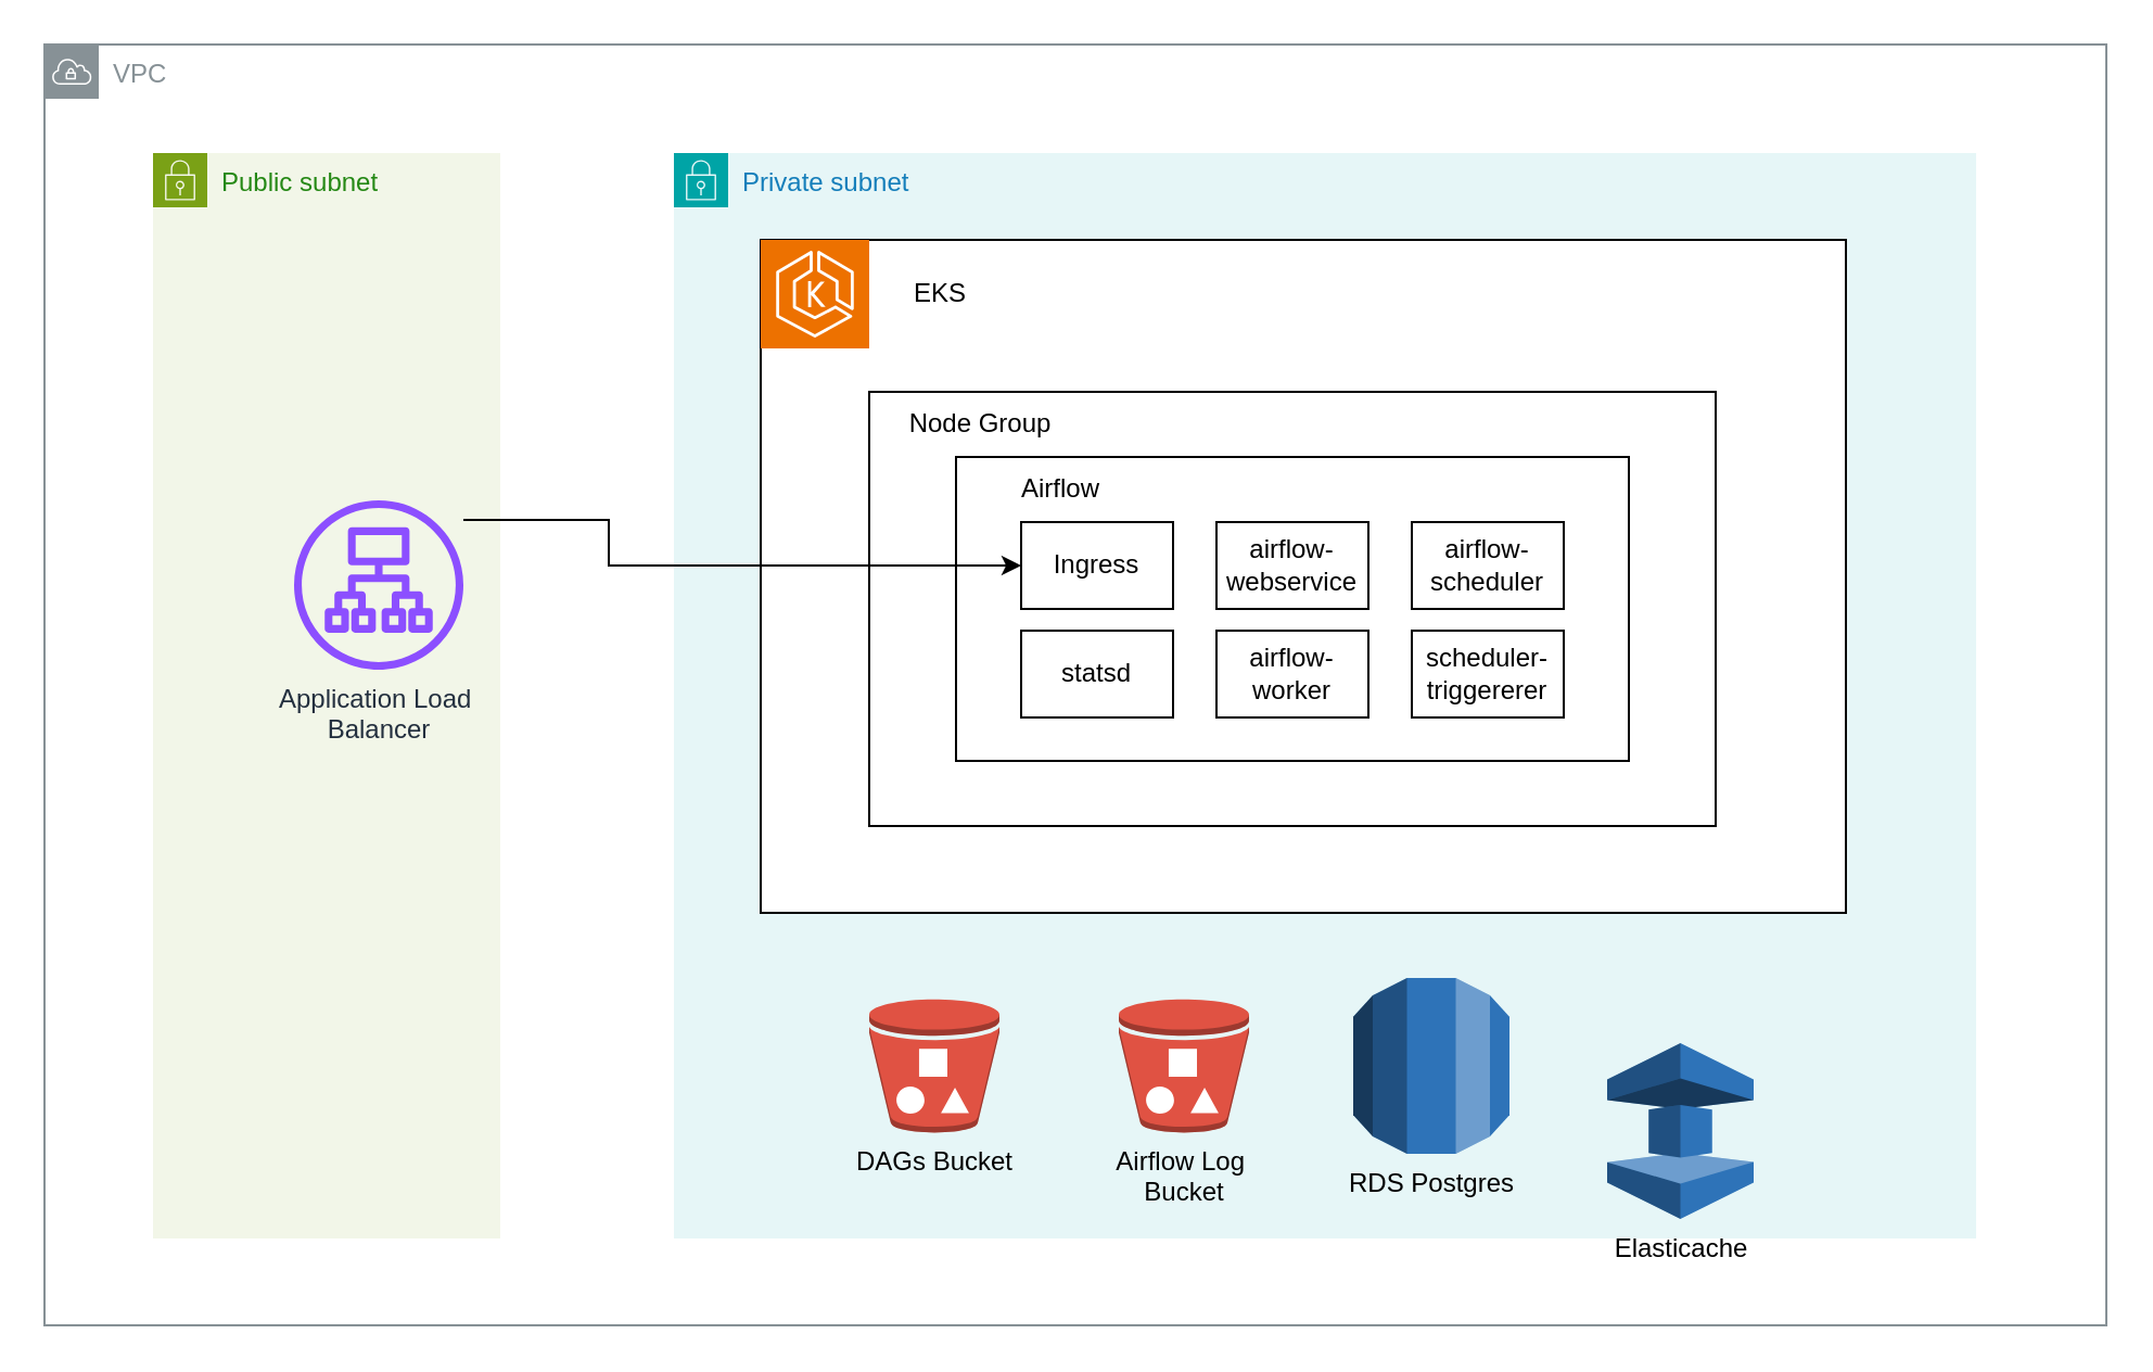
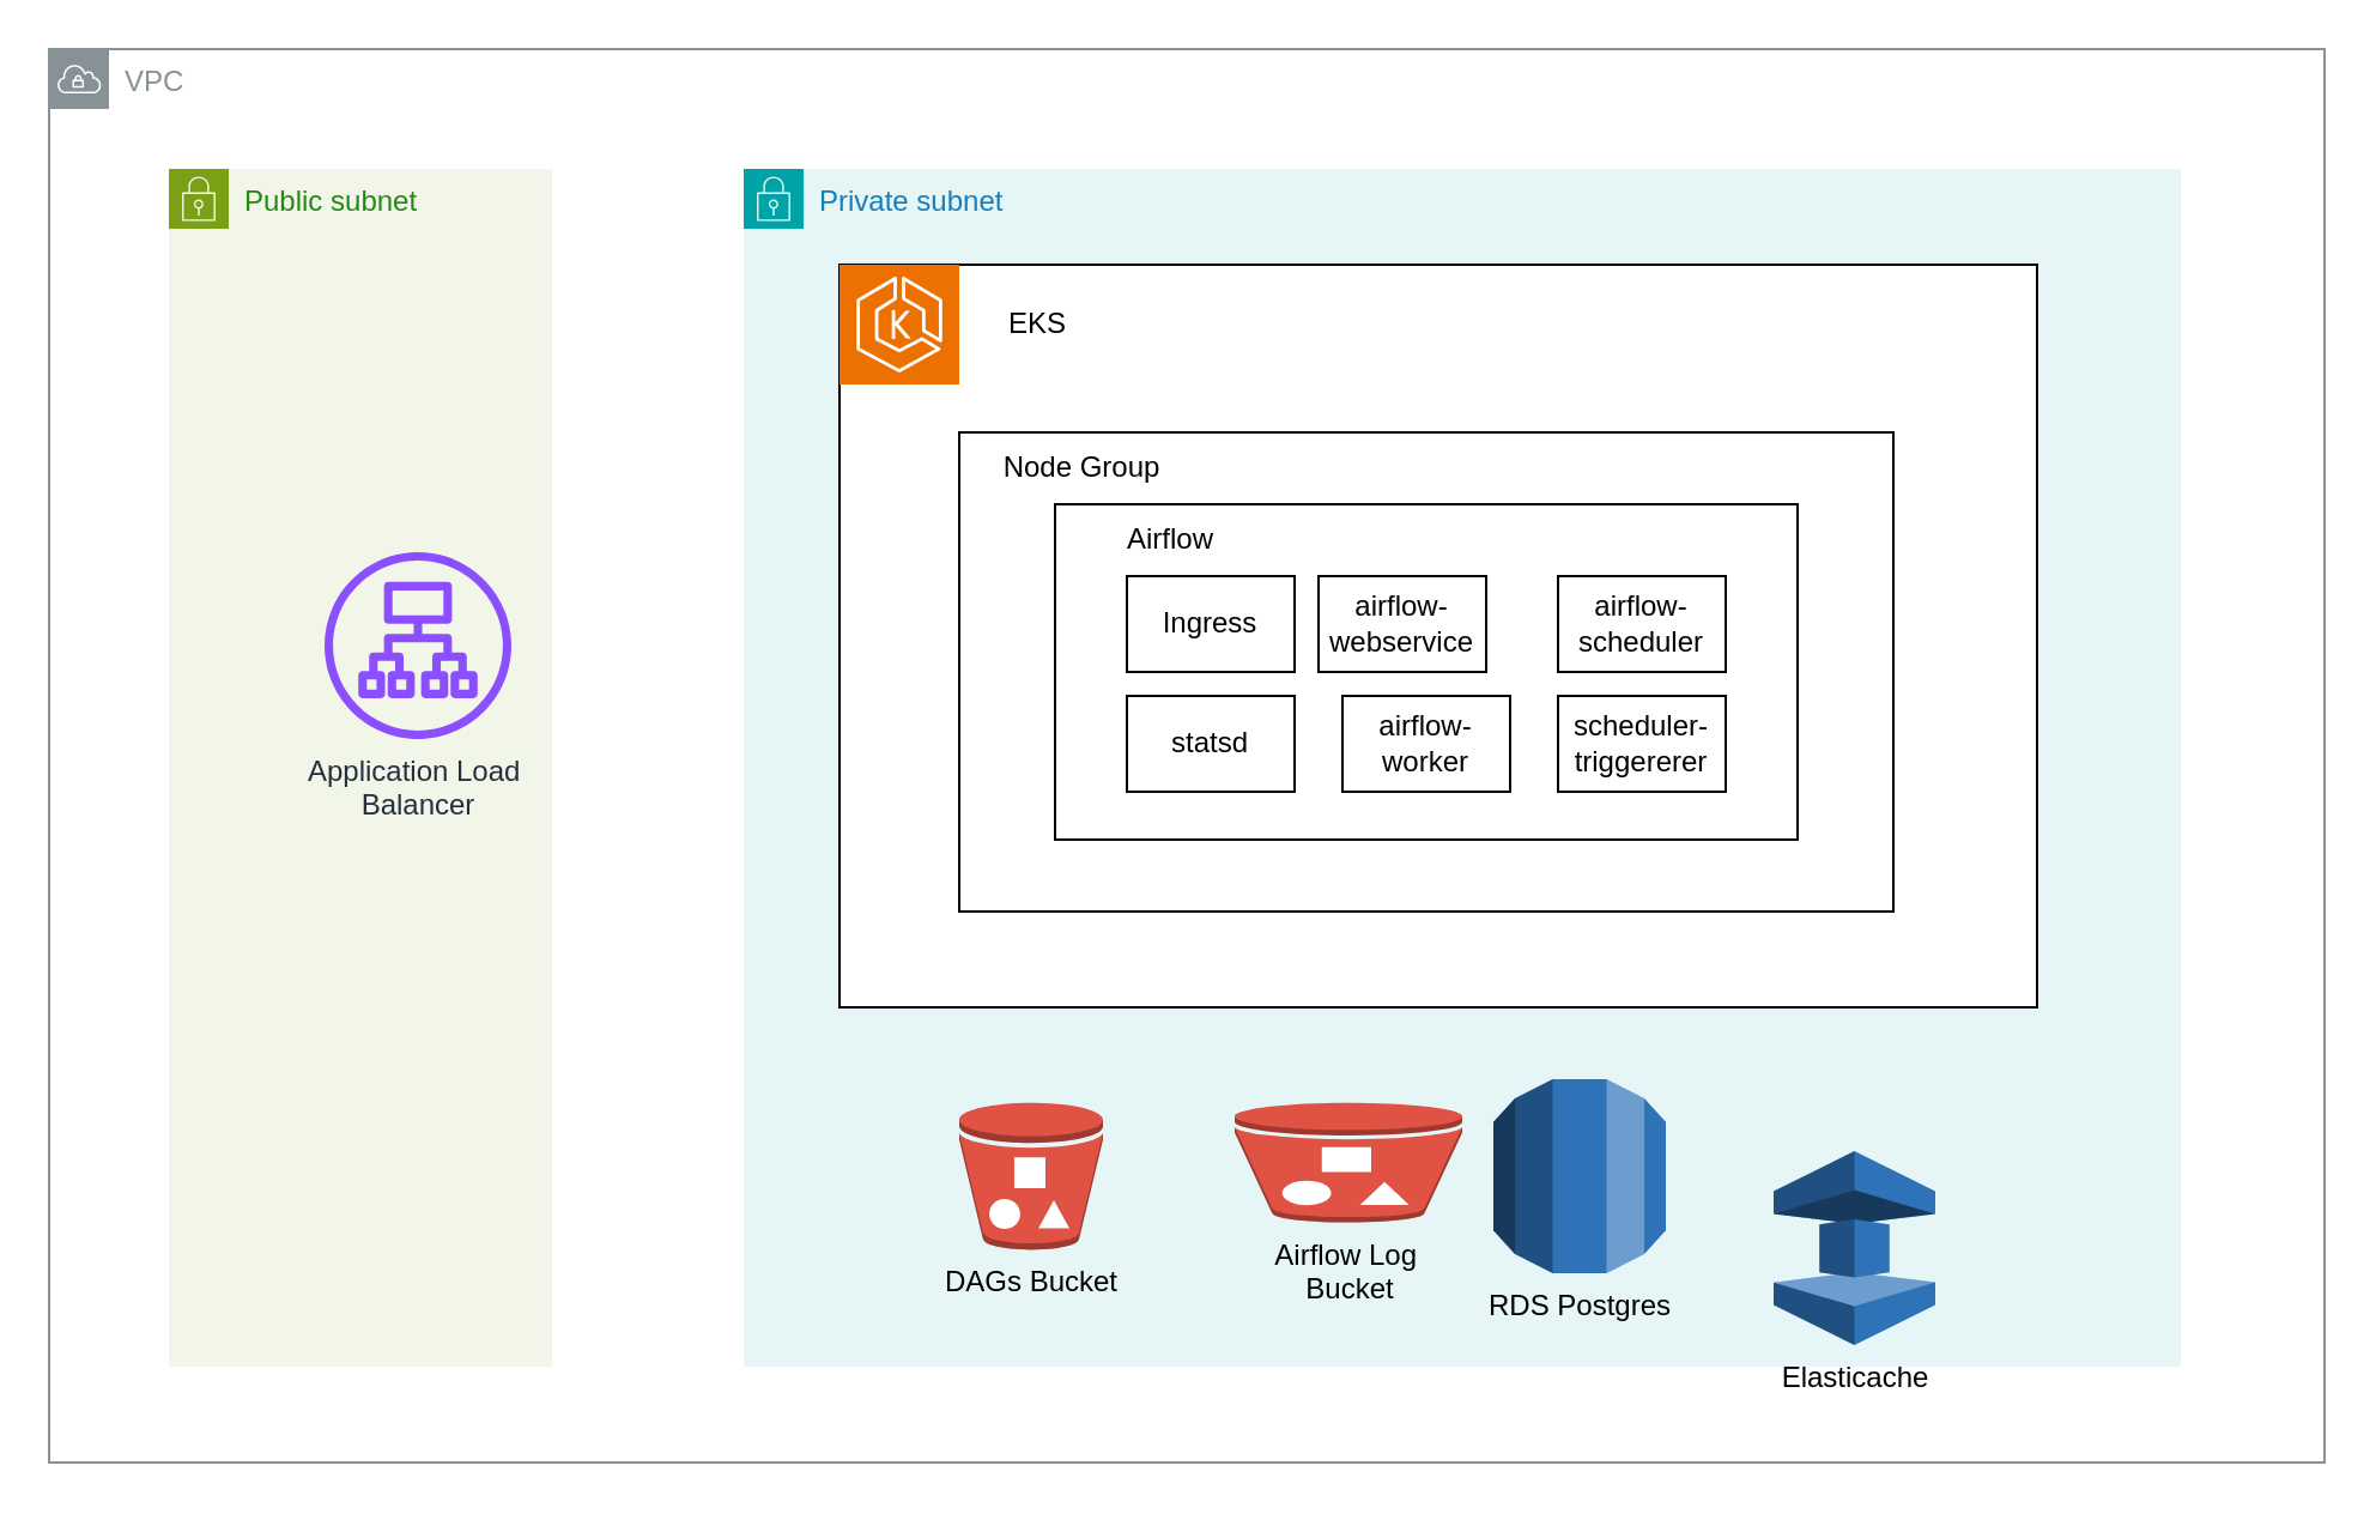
  <mxCell id="0" />
  <mxCell id="1" parent="0" />
  <mxCell id="2" value="VPC" style="sketch=0;outlineConnect=0;gradientColor=none;html=1;whiteSpace=wrap;fontSize=12;fontStyle=0;shape=mxgraph.aws4.group;grIcon=mxgraph.aws4.group_vpc;strokeColor=#879196;fillColor=none;verticalAlign=top;align=left;spacingLeft=30;fontColor=#879196;dashed=0;" vertex="1" parent="1"><mxGeometry x="20" y="20" width="950" height="590" as="geometry" /></mxCell>
  <mxCell id="3" value="Public subnet" style="points=[[0,0],[0.25,0],[0.5,0],[0.75,0],[1,0],[1,0.25],[1,0.5],[1,0.75],[1,1],[0.75,1],[0.5,1],[0.25,1],[0,1],[0,0.75],[0,0.5],[0,0.25]];outlineConnect=0;gradientColor=none;html=1;whiteSpace=wrap;fontSize=12;fontStyle=0;container=1;pointerEvents=0;collapsible=0;recursiveResize=0;shape=mxgraph.aws4.group;grIcon=mxgraph.aws4.group_security_group;grStroke=0;strokeColor=#7AA116;fillColor=#F2F6E8;verticalAlign=top;align=left;spacingLeft=30;fontColor=#248814;dashed=0;" vertex="1" parent="1"><mxGeometry x="70" y="70" width="160" height="500" as="geometry" /></mxCell>
  <mxCell id="4" value="Application Load&amp;nbsp;&lt;div&gt;Balancer&lt;/div&gt;" style="sketch=0;outlineConnect=0;fontColor=#232F3E;gradientColor=none;fillColor=#8C4FFF;strokeColor=none;dashed=0;verticalLabelPosition=bottom;verticalAlign=top;align=center;html=1;fontSize=12;fontStyle=0;aspect=fixed;pointerEvents=1;shape=mxgraph.aws4.application_load_balancer;" vertex="1" parent="3"><mxGeometry x="65" y="160" width="78" height="78" as="geometry" /></mxCell>
  <mxCell id="5" value="Private subnet" style="points=[[0,0],[0.25,0],[0.5,0],[0.75,0],[1,0],[1,0.25],[1,0.5],[1,0.75],[1,1],[0.75,1],[0.5,1],[0.25,1],[0,1],[0,0.75],[0,0.5],[0,0.25]];outlineConnect=0;gradientColor=none;html=1;whiteSpace=wrap;fontSize=12;fontStyle=0;container=1;pointerEvents=0;collapsible=0;recursiveResize=0;shape=mxgraph.aws4.group;grIcon=mxgraph.aws4.group_security_group;grStroke=0;strokeColor=#00A4A6;fillColor=#E6F6F7;verticalAlign=top;align=left;spacingLeft=30;fontColor=#147EBA;dashed=0;" vertex="1" parent="1"><mxGeometry x="310" y="70" width="600" height="500" as="geometry" /></mxCell>
  <mxCell id="6" value="DAGs Bucket" style="outlineConnect=0;dashed=0;verticalLabelPosition=bottom;verticalAlign=top;align=center;html=1;shape=mxgraph.aws3.bucket_with_objects;fillColor=#E05243;gradientColor=none;" vertex="1" parent="5"><mxGeometry x="90" y="389.75" width="60" height="61.5" as="geometry" /></mxCell>
- <mxCell id="7" value="Airflow Log&amp;nbsp;&lt;div&gt;Bucket&lt;/div&gt;" style="outlineConnect=0;dashed=0;verticalLabelPosition=bottom;verticalAlign=top;align=center;html=1;shape=mxgraph.aws3.bucket_with_objects;fillColor=#E05243;gradientColor=none;" vertex="1" parent="5"><mxGeometry x="205" y="389.75" width="60" height="61.5" as="geometry" /></mxCell>
+ <mxCell id="7" value="Airflow Log&amp;nbsp;&lt;div&gt;Bucket&lt;/div&gt;" style="outlineConnect=0;dashed=0;verticalLabelPosition=bottom;verticalAlign=top;align=center;html=1;shape=mxgraph.aws3.bucket_with_objects;fillColor=#E05243;gradientColor=none;" vertex="1" parent="5"><mxGeometry x="205" y="389.75" width="95" height="50" as="geometry" /></mxCell>
  <mxCell id="8" value="RDS Postgres" style="outlineConnect=0;dashed=0;verticalLabelPosition=bottom;verticalAlign=top;align=center;html=1;shape=mxgraph.aws3.rds;fillColor=#2E73B8;gradientColor=none;" vertex="1" parent="5"><mxGeometry x="313" y="380" width="72" height="81" as="geometry" /></mxCell>
  <mxCell id="9" value="Elasticache" style="outlineConnect=0;dashed=0;verticalLabelPosition=bottom;verticalAlign=top;align=center;html=1;shape=mxgraph.aws3.elasticache;fillColor=#2E73B8;gradientColor=none;" vertex="1" parent="5"><mxGeometry x="430" y="410" width="67.5" height="81" as="geometry" /></mxCell>
  <mxCell id="10" value="" style="rounded=0;whiteSpace=wrap;html=1;" vertex="1" parent="1"><mxGeometry x="350" y="110" width="500" height="310" as="geometry" /></mxCell>
  <mxCell id="11" value="" style="group" vertex="1" connectable="0" parent="1"><mxGeometry x="350" y="110" width="113" height="50" as="geometry" /></mxCell>
  <mxCell id="12" value="" style="sketch=0;points=[[0,0,0],[0.25,0,0],[0.5,0,0],[0.75,0,0],[1,0,0],[0,1,0],[0.25,1,0],[0.5,1,0],[0.75,1,0],[1,1,0],[0,0.25,0],[0,0.5,0],[0,0.75,0],[1,0.25,0],[1,0.5,0],[1,0.75,0]];outlineConnect=0;fontColor=#232F3E;fillColor=#ED7100;strokeColor=#ffffff;dashed=0;verticalLabelPosition=bottom;verticalAlign=top;align=center;html=1;fontSize=12;fontStyle=0;aspect=fixed;shape=mxgraph.aws4.resourceIcon;resIcon=mxgraph.aws4.eks;" vertex="1" parent="11"><mxGeometry width="50" height="50" as="geometry" /></mxCell>
  <mxCell id="13" value="EKS" style="text;html=1;align=center;verticalAlign=middle;whiteSpace=wrap;rounded=0;" vertex="1" parent="11"><mxGeometry x="53" y="10" width="60" height="30" as="geometry" /></mxCell>
  <mxCell id="14" value="" style="rounded=0;whiteSpace=wrap;html=1;" vertex="1" parent="1"><mxGeometry x="400" y="180" width="390" height="200" as="geometry" /></mxCell>
  <mxCell id="15" value="Node Group" style="text;html=1;align=center;verticalAlign=middle;whiteSpace=wrap;rounded=0;" vertex="1" parent="1"><mxGeometry x="403" y="180" width="97" height="30" as="geometry" /></mxCell>
  <mxCell id="16" value="" style="rounded=0;whiteSpace=wrap;html=1;" vertex="1" parent="1"><mxGeometry x="440" y="210" width="310" height="140" as="geometry" /></mxCell>
  <mxCell id="17" value="Airflow" style="text;html=1;align=center;verticalAlign=middle;whiteSpace=wrap;rounded=0;" vertex="1" parent="1"><mxGeometry x="440" y="210" width="97" height="30" as="geometry" /></mxCell>
  <mxCell id="18" value="Ingress" style="rounded=0;whiteSpace=wrap;html=1;" vertex="1" parent="1"><mxGeometry x="470" y="240" width="70" height="40" as="geometry" /></mxCell>
- <mxCell id="19" value="airflow-webservice" style="rounded=0;whiteSpace=wrap;html=1;" vertex="1" parent="1"><mxGeometry x="560" y="240" width="70" height="40" as="geometry" /></mxCell>
+ <mxCell id="19" value="airflow-webservice" style="rounded=0;whiteSpace=wrap;html=1;" vertex="1" parent="1"><mxGeometry x="550" y="240" width="70" height="40" as="geometry" /></mxCell>
  <mxCell id="20" value="airflow-scheduler" style="rounded=0;whiteSpace=wrap;html=1;" vertex="1" parent="1"><mxGeometry x="650" y="240" width="70" height="40" as="geometry" /></mxCell>
  <mxCell id="21" value="scheduler-triggererer" style="rounded=0;whiteSpace=wrap;html=1;" vertex="1" parent="1"><mxGeometry x="650" y="290" width="70" height="40" as="geometry" /></mxCell>
  <mxCell id="22" value="statsd" style="rounded=0;whiteSpace=wrap;html=1;" vertex="1" parent="1"><mxGeometry x="470" y="290" width="70" height="40" as="geometry" /></mxCell>
  <mxCell id="23" value="airflow-worker" style="rounded=0;whiteSpace=wrap;html=1;" vertex="1" parent="1"><mxGeometry x="560" y="290" width="70" height="40" as="geometry" /></mxCell>
- <mxCell id="24" style="edgeStyle=orthogonalEdgeStyle;rounded=0;orthogonalLoop=1;jettySize=auto;html=1;entryX=0;entryY=0.5;entryDx=0;entryDy=0;" edge="1" parent="1" source="4" target="18"><mxGeometry relative="1" as="geometry"><Array as="points"><mxPoint x="280" y="239" /><mxPoint x="280" y="260" /></Array></mxGeometry></mxCell>
